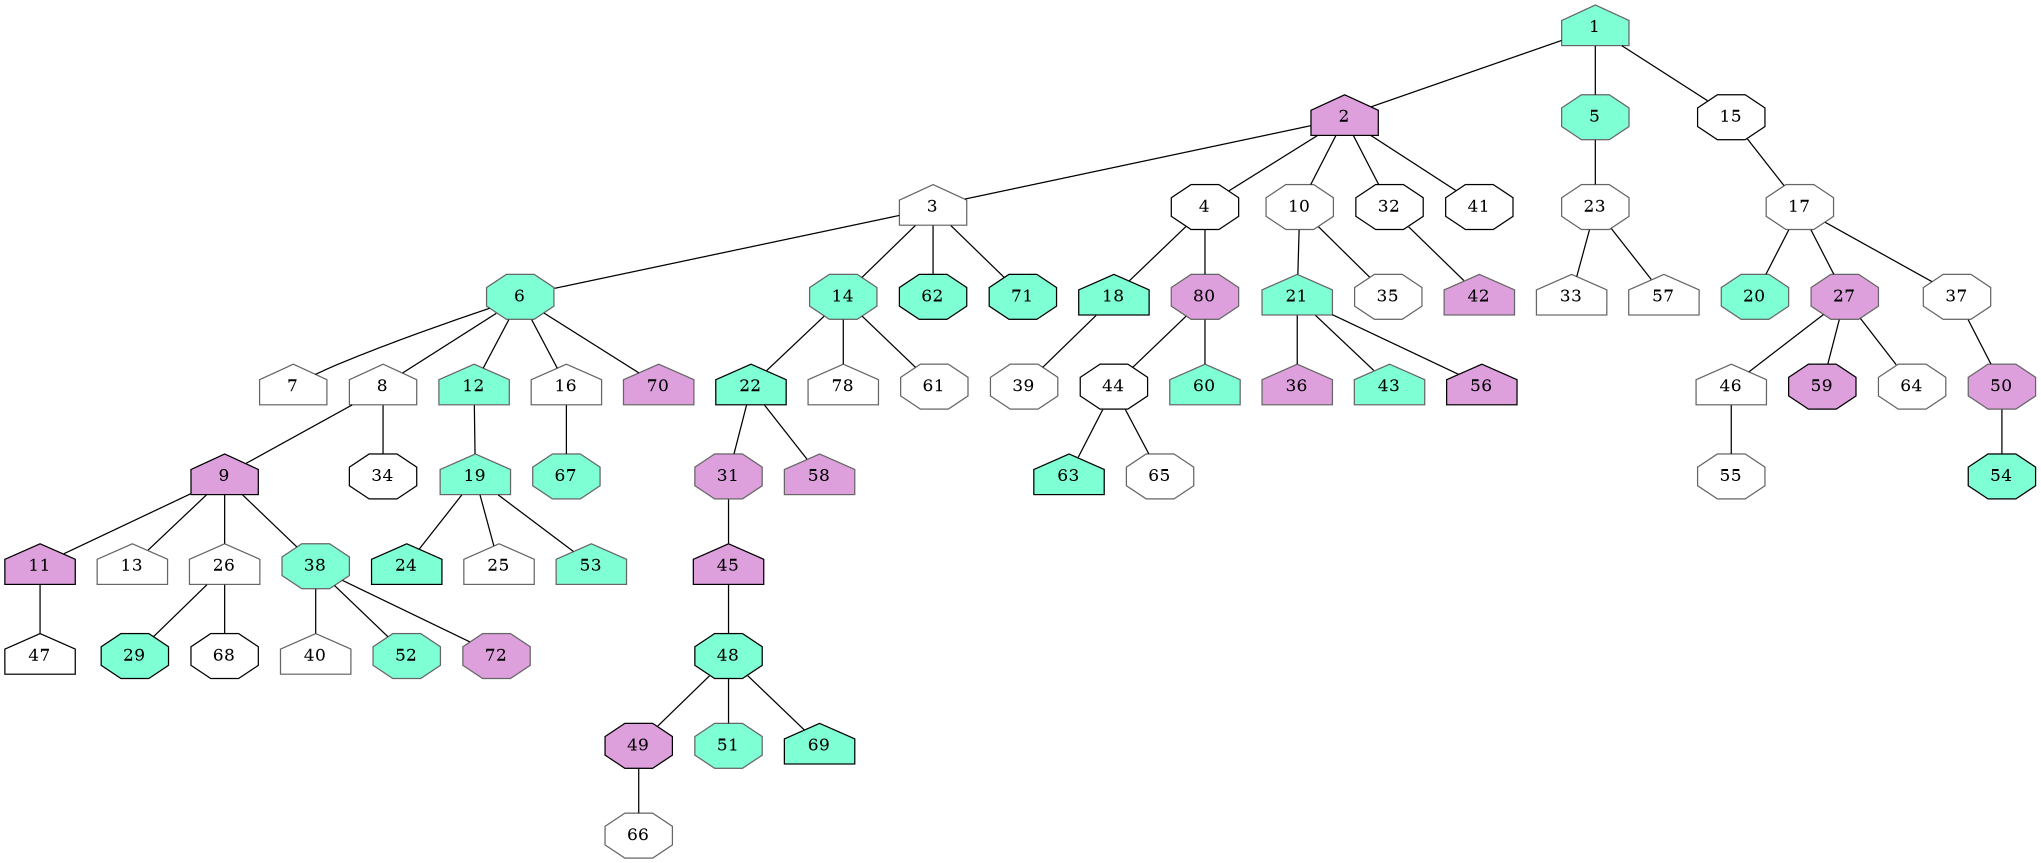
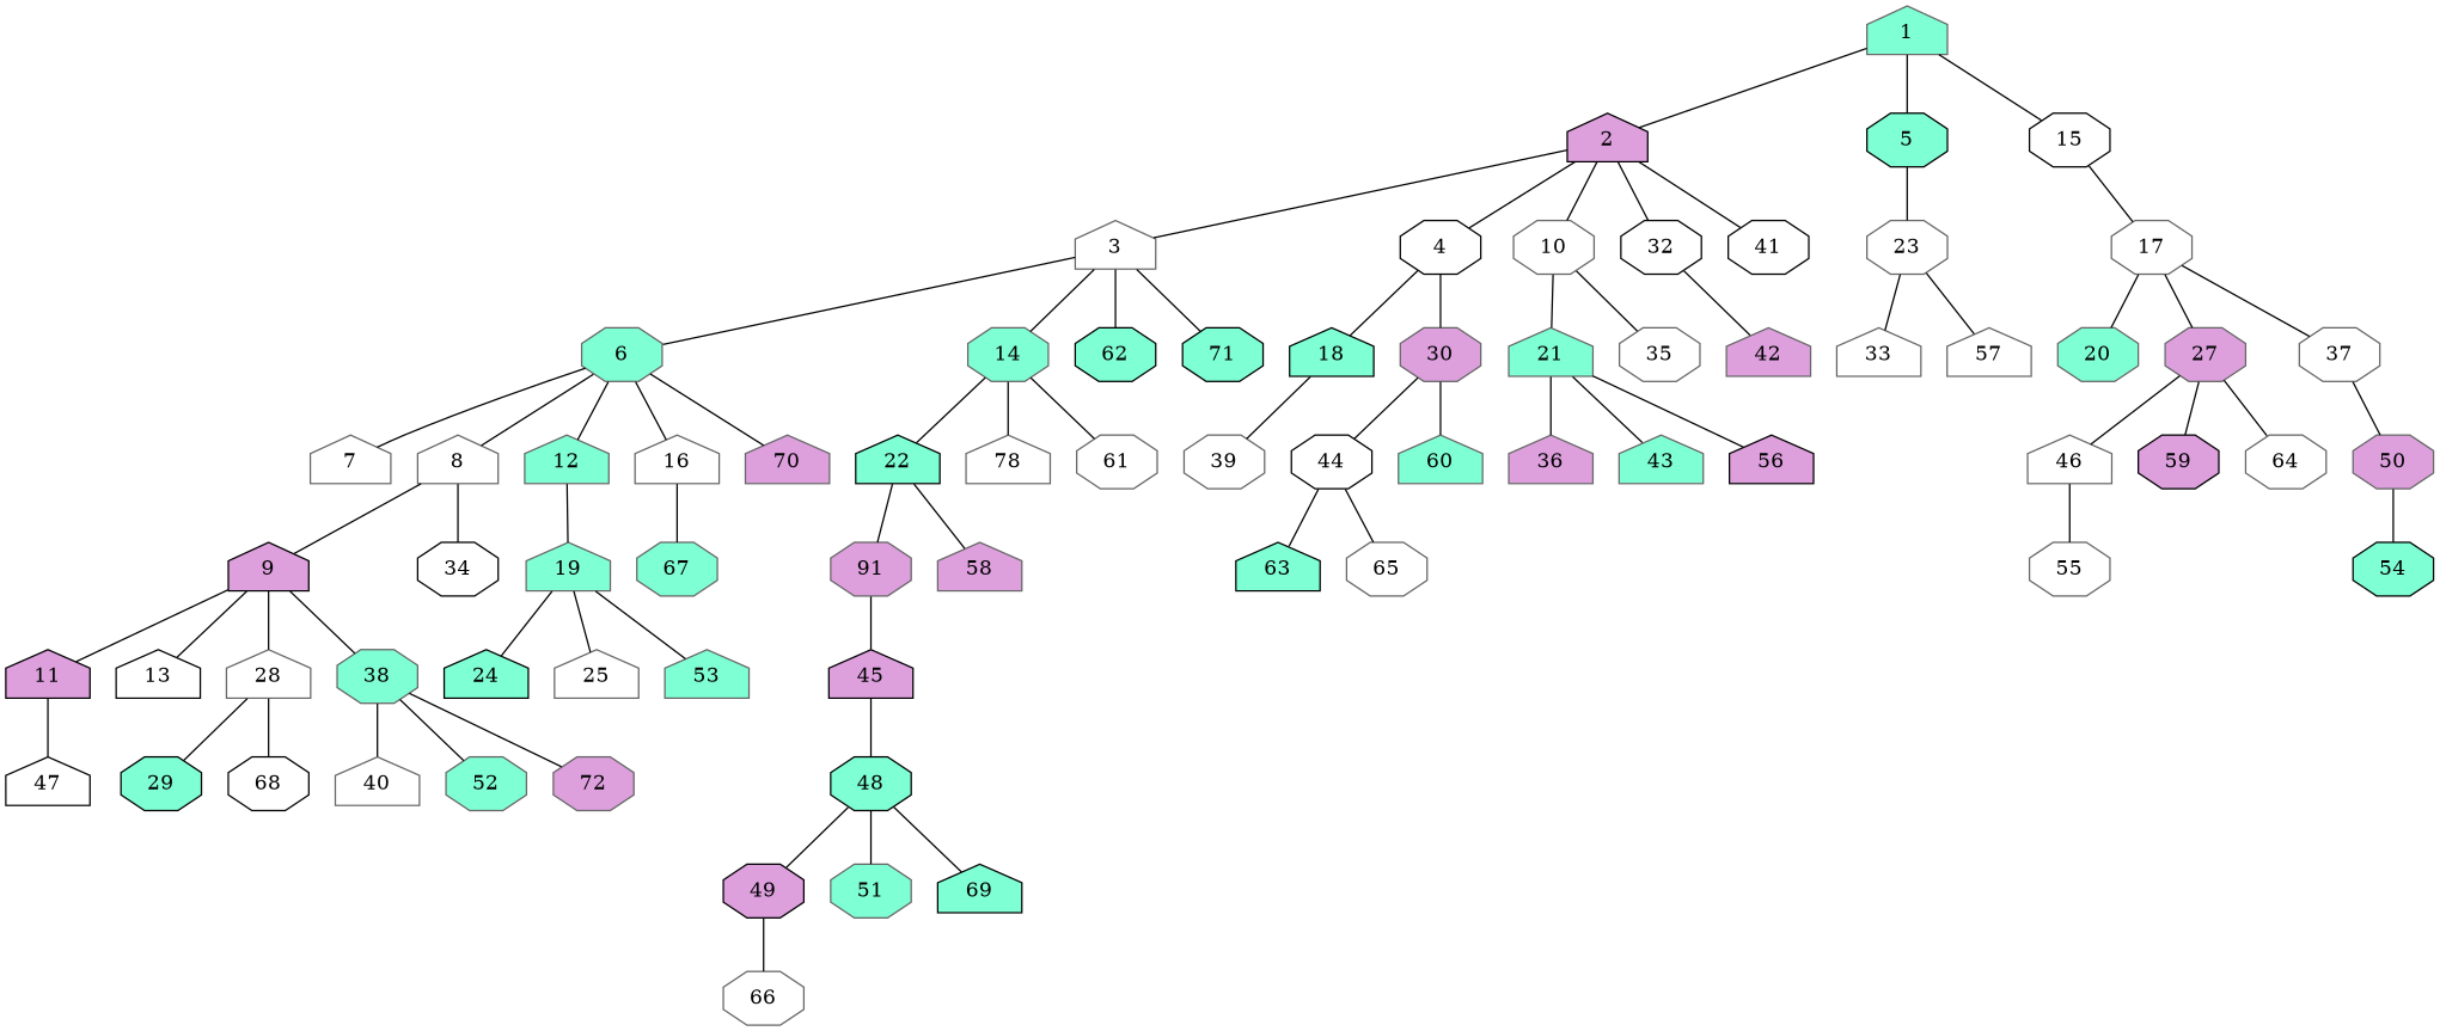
  graph {
    node [color=gray40 fillcolor=white shape=octagon style=filled]
    1 [fillcolor=aquamarine shape=house]
    2 [color=black fillcolor=plum shape=house]
-   5 [fillcolor=aquamarine]
+   5 [color=black fillcolor=aquamarine]
    15 [color=black]
    3 [shape=house]
    4 [color=black]
    10
    32 [color=black]
    41 [color=black]
    23
    17
    6 [fillcolor=aquamarine]
    14 [fillcolor=aquamarine]
    62 [color=black fillcolor=aquamarine]
    71 [color=black fillcolor=aquamarine]
    18 [color=black fillcolor=aquamarine shape=house]
-   30 [fillcolor=plum label=80]
+   30 [fillcolor=plum]
    21 [fillcolor=aquamarine shape=house]
    35
    42 [fillcolor=plum shape=house]
    7 [shape=house]
    8 [shape=house]
    12 [fillcolor=aquamarine shape=house]
    16 [shape=house]
    70 [fillcolor=plum shape=house]
    22 [color=black fillcolor=aquamarine shape=house]
    n27 [label=78 shape=house]
    61
    39
    44 [color=black]
    60 [fillcolor=aquamarine shape=house]
    33 [shape=house]
    57 [shape=house]
    9 [color=black fillcolor=plum shape=house]
    34 [color=black]
    19 [fillcolor=aquamarine shape=house]
    67 [fillcolor=aquamarine]
    11 [color=black fillcolor=plum shape=house]
-   13 [shape=house]
-   26 [shape=house]
+   13 [color=black shape=house]
+   26 [shape=house label=28]
    38 [fillcolor=aquamarine]
    47 [color=black shape=house]
    29 [color=black fillcolor=aquamarine]
    68 [color=black]
    40 [shape=house]
    52 [fillcolor=aquamarine]
    72 [fillcolor=plum]
    36 [fillcolor=plum shape=house]
    43 [fillcolor=aquamarine shape=house]
    56 [color=black fillcolor=plum shape=house]
    24 [color=black fillcolor=aquamarine shape=house]
    25 [shape=house]
    53 [fillcolor=aquamarine shape=house]
-   31 [fillcolor=plum]
+   31 [fillcolor=plum label=91]
    58 [fillcolor=plum shape=house]
    20 [fillcolor=aquamarine]
    27 [fillcolor=plum]
    37
    46 [shape=house]
    59 [color=black fillcolor=plum]
    64
    50 [fillcolor=plum]
    45 [color=black fillcolor=plum shape=house]
    55
    63 [color=black fillcolor=aquamarine shape=house]
    65
    48 [color=black fillcolor=aquamarine]
    54 [color=black fillcolor=aquamarine]
    49 [color=black fillcolor=plum]
    51 [fillcolor=aquamarine]
    69 [color=black fillcolor=aquamarine shape=house]
    66
    1 -- 2
    1 -- 5
    1 -- 15
    2 -- 3
    2 -- 4
    2 -- 10
    2 -- 32
    2 -- 41
    5 -- 23
    15 -- 17
    3 -- 6
    3 -- 14
    3 -- 62
    3 -- 71
    4 -- 18
    4 -- 30
    10 -- 21
    10 -- 35
    32 -- 42
    23 -- 33
    23 -- 57
    17 -- 20
    17 -- 27
    17 -- 37
    6 -- 7
    6 -- 8
    6 -- 12
    6 -- 16
    6 -- 70
    14 -- 22
    14 -- n27
    14 -- 61
    18 -- 39
    30 -- 44
    30 -- 60
    21 -- 36
    21 -- 43
    21 -- 56
    8 -- 9
    8 -- 34
    12 -- 19
    16 -- 67
    22 -- 31
    22 -- 58
    44 -- 63
    44 -- 65
    9 -- 11
    9 -- 13
    9 -- 26
    9 -- 38
    19 -- 24
    19 -- 25
    19 -- 53
    11 -- 47
    26 -- 29
    26 -- 68
    38 -- 40
    38 -- 52
    38 -- 72
    31 -- 45
    27 -- 46
    27 -- 59
    27 -- 64
    37 -- 50
    46 -- 55
    50 -- 54
    45 -- 48
    48 -- 49
    48 -- 51
    48 -- 69
    49 -- 66
  }
